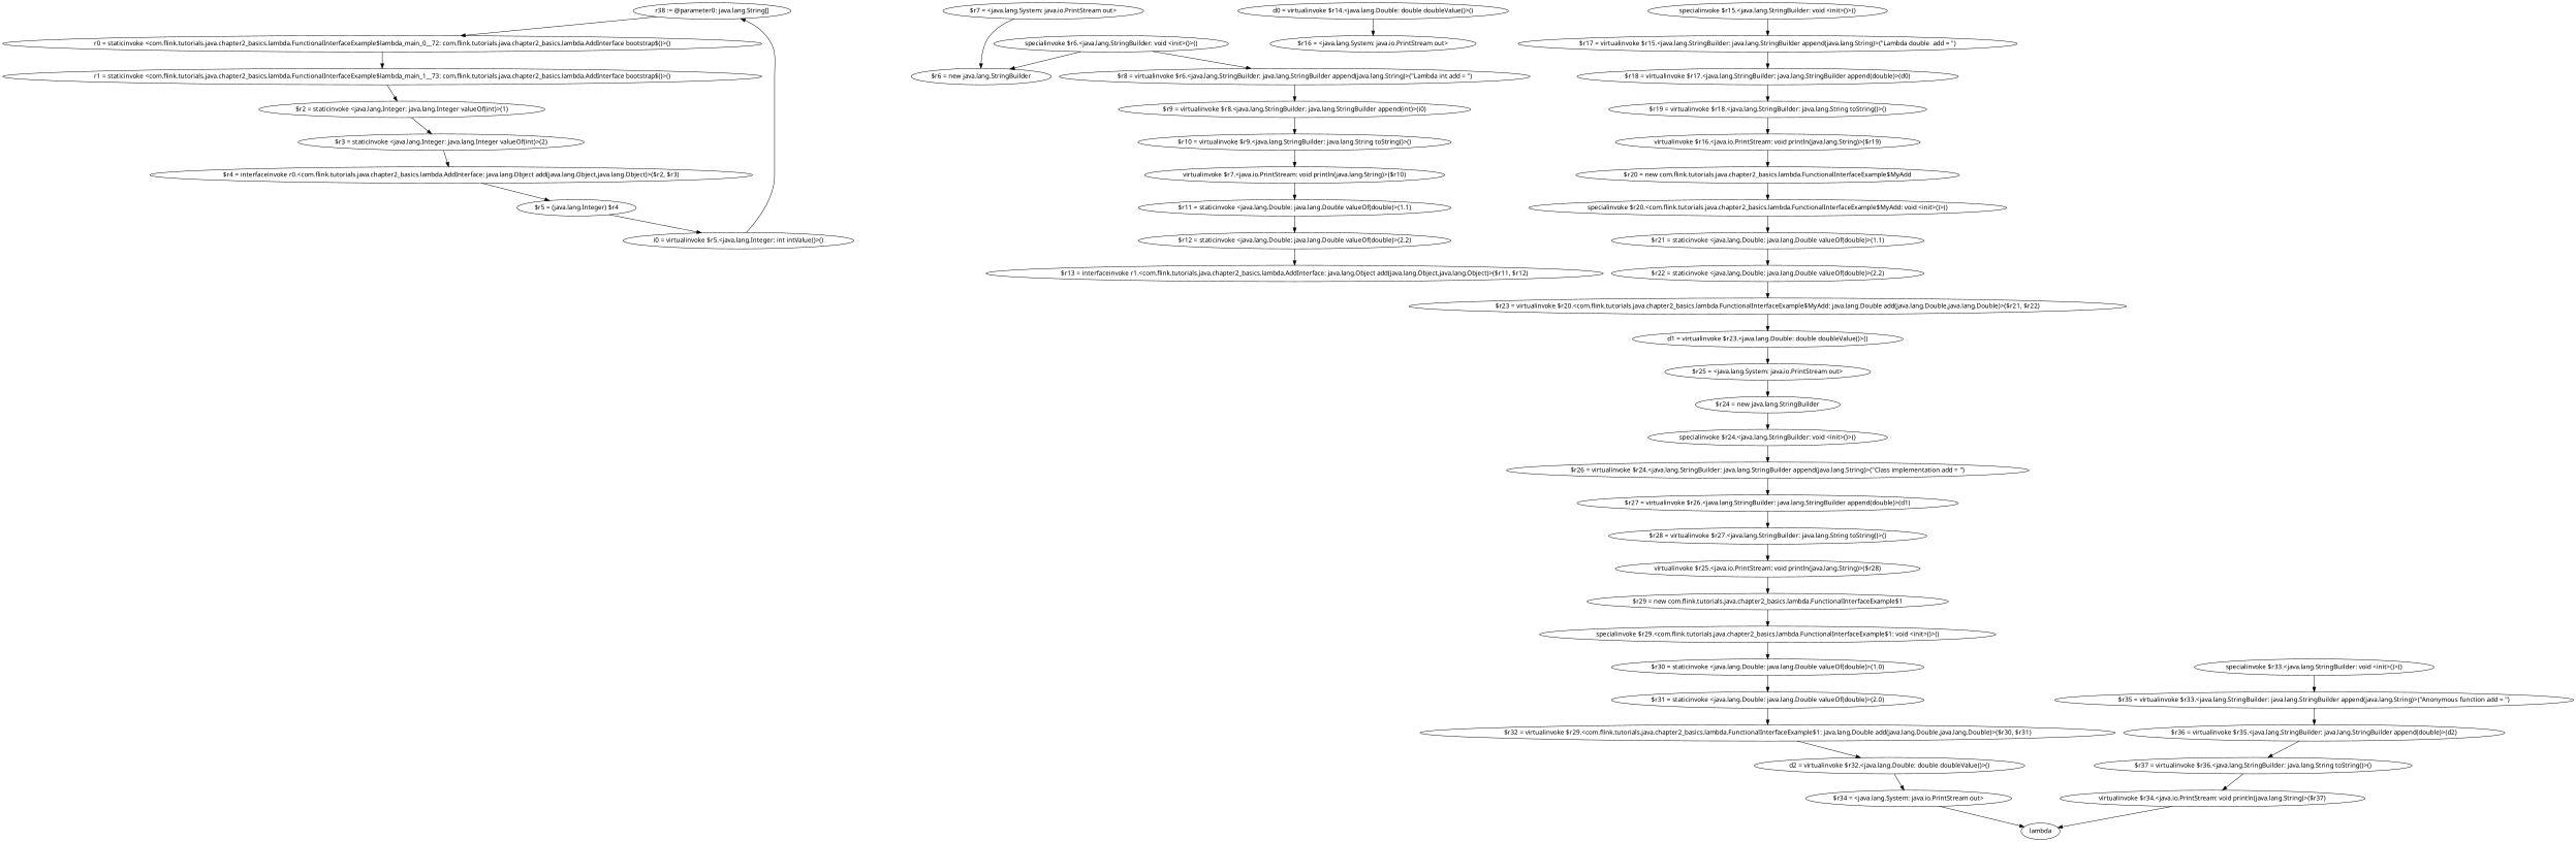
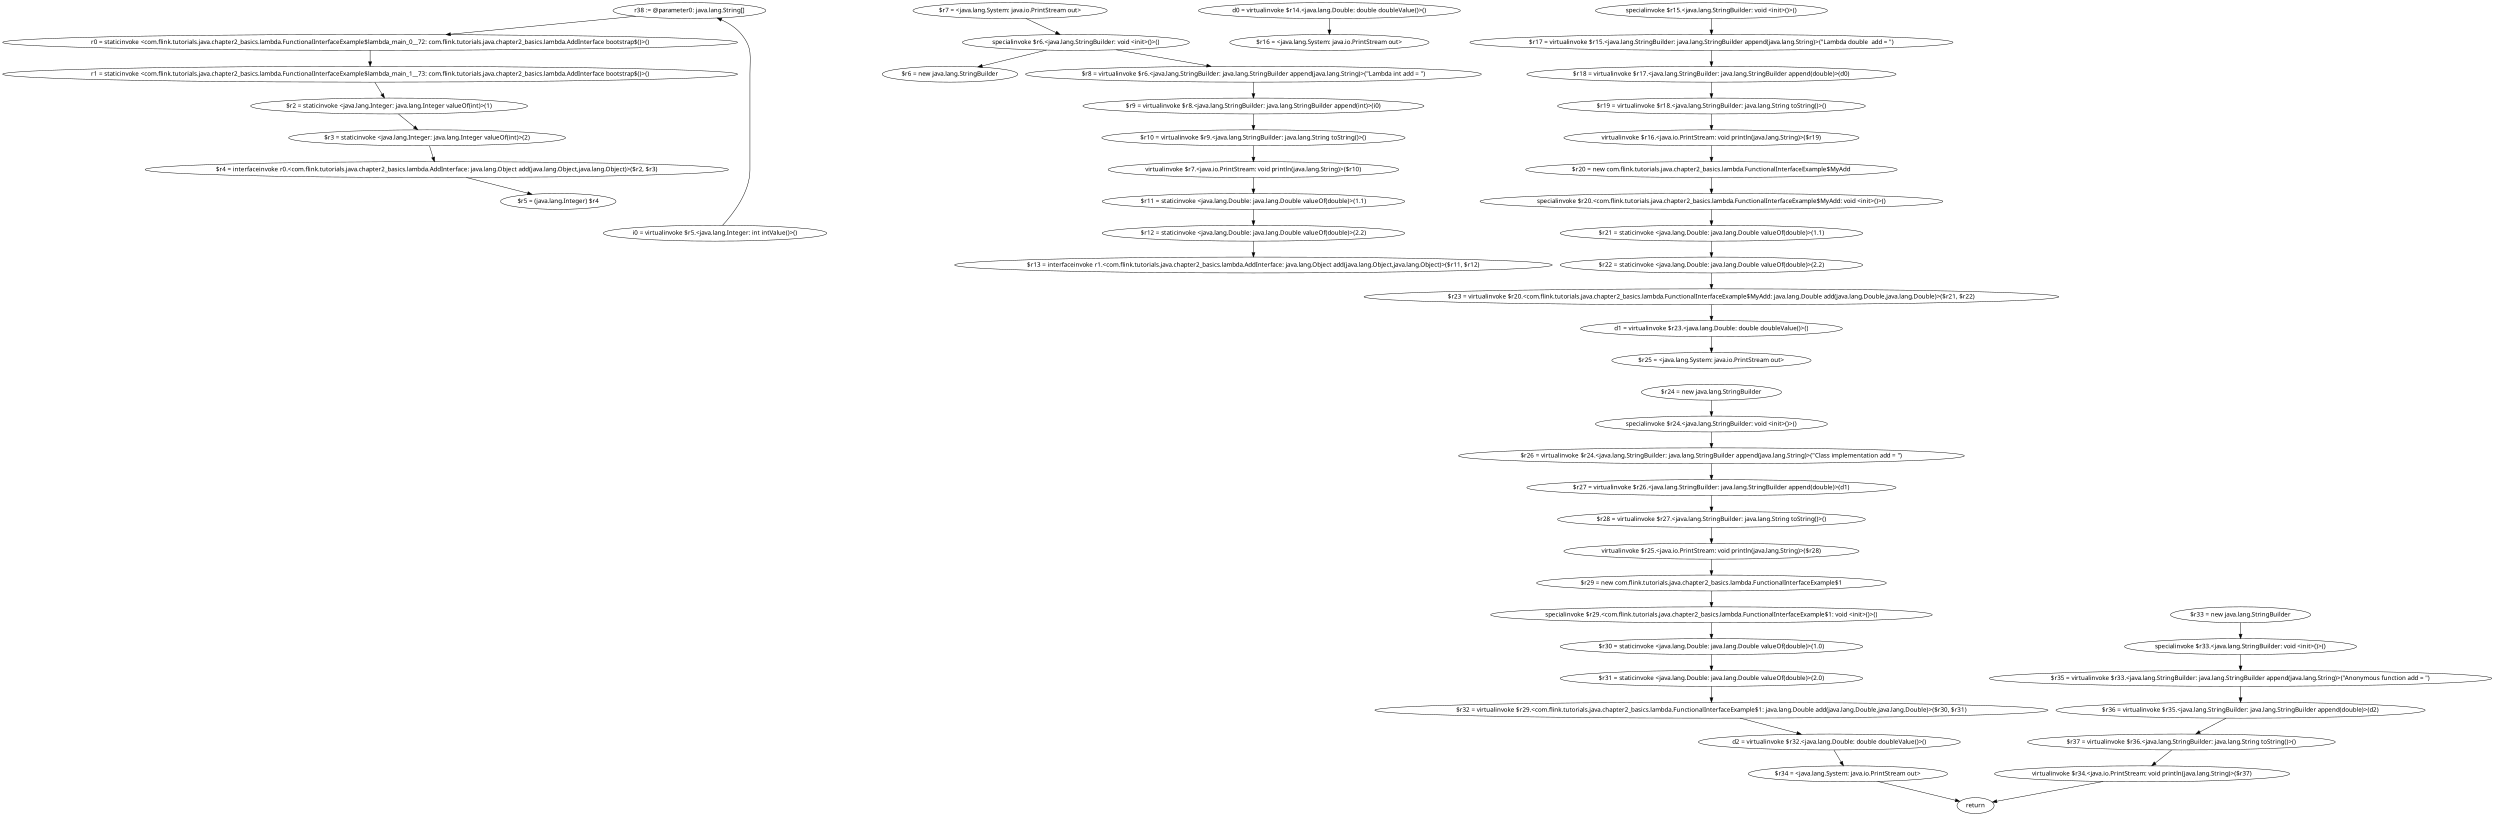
  digraph {
    fontname="Noto Sans"
    node [fontname="Noto Sans"]
    edge [fontname="Noto Sans"]
    "r38 := @parameter0: java.lang.String[]"
    "r0 = staticinvoke <com.flink.tutorials.java.chapter2_basics.lambda.FunctionalInterfaceExample$lambda_main_0__72: com.flink.tutorials.java.chapter2_basics.lambda.AddInterface bootstrap$()>()"
    "r1 = staticinvoke <com.flink.tutorials.java.chapter2_basics.lambda.FunctionalInterfaceExample$lambda_main_1__73: com.flink.tutorials.java.chapter2_basics.lambda.AddInterface bootstrap$()>()"
    "$r2 = staticinvoke <java.lang.Integer: java.lang.Integer valueOf(int)>(1)"
    "$r3 = staticinvoke <java.lang.Integer: java.lang.Integer valueOf(int)>(2)"
    "$r4 = interfaceinvoke r0.<com.flink.tutorials.java.chapter2_basics.lambda.AddInterface: java.lang.Object add(java.lang.Object,java.lang.Object)>($r2, $r3)"
    "$r5 = (java.lang.Integer) $r4"
    "i0 = virtualinvoke $r5.<java.lang.Integer: int intValue()>()"
    "$r7 = <java.lang.System: java.io.PrintStream out>"
    "$r6 = new java.lang.StringBuilder"
    "specialinvoke $r6.<java.lang.StringBuilder: void <init>()>()"
    "$r8 = virtualinvoke $r6.<java.lang.StringBuilder: java.lang.StringBuilder append(java.lang.String)>(\"Lambda int add = \")"
    "$r9 = virtualinvoke $r8.<java.lang.StringBuilder: java.lang.StringBuilder append(int)>(i0)"
    "$r10 = virtualinvoke $r9.<java.lang.StringBuilder: java.lang.String toString()>()"
    "virtualinvoke $r7.<java.io.PrintStream: void println(java.lang.String)>($r10)"
    "$r11 = staticinvoke <java.lang.Double: java.lang.Double valueOf(double)>(1.1)"
    "$r12 = staticinvoke <java.lang.Double: java.lang.Double valueOf(double)>(2.2)"
    "$r13 = interfaceinvoke r1.<com.flink.tutorials.java.chapter2_basics.lambda.AddInterface: java.lang.Object add(java.lang.Object,java.lang.Object)>($r11, $r12)"
    "d0 = virtualinvoke $r14.<java.lang.Double: double doubleValue()>()"
    "$r16 = <java.lang.System: java.io.PrintStream out>"
    "specialinvoke $r15.<java.lang.StringBuilder: void <init>()>()"
    "$r17 = virtualinvoke $r15.<java.lang.StringBuilder: java.lang.StringBuilder append(java.lang.String)>(\"Lambda double  add = \")"
    "$r18 = virtualinvoke $r17.<java.lang.StringBuilder: java.lang.StringBuilder append(double)>(d0)"
    "$r19 = virtualinvoke $r18.<java.lang.StringBuilder: java.lang.String toString()>()"
    "virtualinvoke $r16.<java.io.PrintStream: void println(java.lang.String)>($r19)"
    "$r20 = new com.flink.tutorials.java.chapter2_basics.lambda.FunctionalInterfaceExample$MyAdd"
    "specialinvoke $r20.<com.flink.tutorials.java.chapter2_basics.lambda.FunctionalInterfaceExample$MyAdd: void <init>()>()"
    "$r21 = staticinvoke <java.lang.Double: java.lang.Double valueOf(double)>(1.1)"
    "$r22 = staticinvoke <java.lang.Double: java.lang.Double valueOf(double)>(2.2)"
    "$r23 = virtualinvoke $r20.<com.flink.tutorials.java.chapter2_basics.lambda.FunctionalInterfaceExample$MyAdd: java.lang.Double add(java.lang.Double,java.lang.Double)>($r21, $r22)"
    "d1 = virtualinvoke $r23.<java.lang.Double: double doubleValue()>()"
    "$r25 = <java.lang.System: java.io.PrintStream out>"
    "$r24 = new java.lang.StringBuilder"
    "specialinvoke $r24.<java.lang.StringBuilder: void <init>()>()"
    "$r26 = virtualinvoke $r24.<java.lang.StringBuilder: java.lang.StringBuilder append(java.lang.String)>(\"Class implementation add = \")"
    "$r27 = virtualinvoke $r26.<java.lang.StringBuilder: java.lang.StringBuilder append(double)>(d1)"
    "$r28 = virtualinvoke $r27.<java.lang.StringBuilder: java.lang.String toString()>()"
    "virtualinvoke $r25.<java.io.PrintStream: void println(java.lang.String)>($r28)"
    "$r29 = new com.flink.tutorials.java.chapter2_basics.lambda.FunctionalInterfaceExample$1"
    "specialinvoke $r29.<com.flink.tutorials.java.chapter2_basics.lambda.FunctionalInterfaceExample$1: void <init>()>()"
    "$r30 = staticinvoke <java.lang.Double: java.lang.Double valueOf(double)>(1.0)"
    "$r31 = staticinvoke <java.lang.Double: java.lang.Double valueOf(double)>(2.0)"
    "$r32 = virtualinvoke $r29.<com.flink.tutorials.java.chapter2_basics.lambda.FunctionalInterfaceExample$1: java.lang.Double add(java.lang.Double,java.lang.Double)>($r30, $r31)"
    "d2 = virtualinvoke $r32.<java.lang.Double: double doubleValue()>()"
    "$r34 = <java.lang.System: java.io.PrintStream out>"
-   return [label=lambda]
+   return
+   "$r33 = new java.lang.StringBuilder"
    "specialinvoke $r33.<java.lang.StringBuilder: void <init>()>()"
    "$r35 = virtualinvoke $r33.<java.lang.StringBuilder: java.lang.StringBuilder append(java.lang.String)>(\"Anonymous function add = \")"
    "$r36 = virtualinvoke $r35.<java.lang.StringBuilder: java.lang.StringBuilder append(double)>(d2)"
    "$r37 = virtualinvoke $r36.<java.lang.StringBuilder: java.lang.String toString()>()"
    "virtualinvoke $r34.<java.io.PrintStream: void println(java.lang.String)>($r37)"
    "r38 := @parameter0: java.lang.String[]" -> "r0 = staticinvoke <com.flink.tutorials.java.chapter2_basics.lambda.FunctionalInterfaceExample$lambda_main_0__72: com.flink.tutorials.java.chapter2_basics.lambda.AddInterface bootstrap$()>()"
    "r0 = staticinvoke <com.flink.tutorials.java.chapter2_basics.lambda.FunctionalInterfaceExample$lambda_main_0__72: com.flink.tutorials.java.chapter2_basics.lambda.AddInterface bootstrap$()>()" -> "r1 = staticinvoke <com.flink.tutorials.java.chapter2_basics.lambda.FunctionalInterfaceExample$lambda_main_1__73: com.flink.tutorials.java.chapter2_basics.lambda.AddInterface bootstrap$()>()"
    "r1 = staticinvoke <com.flink.tutorials.java.chapter2_basics.lambda.FunctionalInterfaceExample$lambda_main_1__73: com.flink.tutorials.java.chapter2_basics.lambda.AddInterface bootstrap$()>()" -> "$r2 = staticinvoke <java.lang.Integer: java.lang.Integer valueOf(int)>(1)"
    "$r2 = staticinvoke <java.lang.Integer: java.lang.Integer valueOf(int)>(1)" -> "$r3 = staticinvoke <java.lang.Integer: java.lang.Integer valueOf(int)>(2)"
    "$r3 = staticinvoke <java.lang.Integer: java.lang.Integer valueOf(int)>(2)" -> "$r4 = interfaceinvoke r0.<com.flink.tutorials.java.chapter2_basics.lambda.AddInterface: java.lang.Object add(java.lang.Object,java.lang.Object)>($r2, $r3)"
    "$r4 = interfaceinvoke r0.<com.flink.tutorials.java.chapter2_basics.lambda.AddInterface: java.lang.Object add(java.lang.Object,java.lang.Object)>($r2, $r3)" -> "$r5 = (java.lang.Integer) $r4"
-   "$r5 = (java.lang.Integer) $r4" -> "i0 = virtualinvoke $r5.<java.lang.Integer: int intValue()>()"
    "i0 = virtualinvoke $r5.<java.lang.Integer: int intValue()>()" -> "r38 := @parameter0: java.lang.String[]"
-   "$r7 = <java.lang.System: java.io.PrintStream out>" -> "$r6 = new java.lang.StringBuilder"
+   "$r7 = <java.lang.System: java.io.PrintStream out>" -> "specialinvoke $r6.<java.lang.StringBuilder: void <init>()>()"
    "specialinvoke $r6.<java.lang.StringBuilder: void <init>()>()" -> "$r6 = new java.lang.StringBuilder"
    "specialinvoke $r6.<java.lang.StringBuilder: void <init>()>()" -> "$r8 = virtualinvoke $r6.<java.lang.StringBuilder: java.lang.StringBuilder append(java.lang.String)>(\"Lambda int add = \")"
    "$r8 = virtualinvoke $r6.<java.lang.StringBuilder: java.lang.StringBuilder append(java.lang.String)>(\"Lambda int add = \")" -> "$r9 = virtualinvoke $r8.<java.lang.StringBuilder: java.lang.StringBuilder append(int)>(i0)"
    "$r9 = virtualinvoke $r8.<java.lang.StringBuilder: java.lang.StringBuilder append(int)>(i0)" -> "$r10 = virtualinvoke $r9.<java.lang.StringBuilder: java.lang.String toString()>()"
    "$r10 = virtualinvoke $r9.<java.lang.StringBuilder: java.lang.String toString()>()" -> "virtualinvoke $r7.<java.io.PrintStream: void println(java.lang.String)>($r10)"
    "virtualinvoke $r7.<java.io.PrintStream: void println(java.lang.String)>($r10)" -> "$r11 = staticinvoke <java.lang.Double: java.lang.Double valueOf(double)>(1.1)"
    "$r11 = staticinvoke <java.lang.Double: java.lang.Double valueOf(double)>(1.1)" -> "$r12 = staticinvoke <java.lang.Double: java.lang.Double valueOf(double)>(2.2)"
    "$r12 = staticinvoke <java.lang.Double: java.lang.Double valueOf(double)>(2.2)" -> "$r13 = interfaceinvoke r1.<com.flink.tutorials.java.chapter2_basics.lambda.AddInterface: java.lang.Object add(java.lang.Object,java.lang.Object)>($r11, $r12)"
    "d0 = virtualinvoke $r14.<java.lang.Double: double doubleValue()>()" -> "$r16 = <java.lang.System: java.io.PrintStream out>"
    "specialinvoke $r15.<java.lang.StringBuilder: void <init>()>()" -> "$r17 = virtualinvoke $r15.<java.lang.StringBuilder: java.lang.StringBuilder append(java.lang.String)>(\"Lambda double  add = \")"
    "$r17 = virtualinvoke $r15.<java.lang.StringBuilder: java.lang.StringBuilder append(java.lang.String)>(\"Lambda double  add = \")" -> "$r18 = virtualinvoke $r17.<java.lang.StringBuilder: java.lang.StringBuilder append(double)>(d0)"
    "$r18 = virtualinvoke $r17.<java.lang.StringBuilder: java.lang.StringBuilder append(double)>(d0)" -> "$r19 = virtualinvoke $r18.<java.lang.StringBuilder: java.lang.String toString()>()"
    "$r19 = virtualinvoke $r18.<java.lang.StringBuilder: java.lang.String toString()>()" -> "virtualinvoke $r16.<java.io.PrintStream: void println(java.lang.String)>($r19)"
    "virtualinvoke $r16.<java.io.PrintStream: void println(java.lang.String)>($r19)" -> "$r20 = new com.flink.tutorials.java.chapter2_basics.lambda.FunctionalInterfaceExample$MyAdd"
    "$r20 = new com.flink.tutorials.java.chapter2_basics.lambda.FunctionalInterfaceExample$MyAdd" -> "specialinvoke $r20.<com.flink.tutorials.java.chapter2_basics.lambda.FunctionalInterfaceExample$MyAdd: void <init>()>()"
    "specialinvoke $r20.<com.flink.tutorials.java.chapter2_basics.lambda.FunctionalInterfaceExample$MyAdd: void <init>()>()" -> "$r21 = staticinvoke <java.lang.Double: java.lang.Double valueOf(double)>(1.1)"
    "$r21 = staticinvoke <java.lang.Double: java.lang.Double valueOf(double)>(1.1)" -> "$r22 = staticinvoke <java.lang.Double: java.lang.Double valueOf(double)>(2.2)"
    "$r22 = staticinvoke <java.lang.Double: java.lang.Double valueOf(double)>(2.2)" -> "$r23 = virtualinvoke $r20.<com.flink.tutorials.java.chapter2_basics.lambda.FunctionalInterfaceExample$MyAdd: java.lang.Double add(java.lang.Double,java.lang.Double)>($r21, $r22)"
    "$r23 = virtualinvoke $r20.<com.flink.tutorials.java.chapter2_basics.lambda.FunctionalInterfaceExample$MyAdd: java.lang.Double add(java.lang.Double,java.lang.Double)>($r21, $r22)" -> "d1 = virtualinvoke $r23.<java.lang.Double: double doubleValue()>()"
    "d1 = virtualinvoke $r23.<java.lang.Double: double doubleValue()>()" -> "$r25 = <java.lang.System: java.io.PrintStream out>"
-   "$r25 = <java.lang.System: java.io.PrintStream out>" -> "$r24 = new java.lang.StringBuilder"
    "$r24 = new java.lang.StringBuilder" -> "specialinvoke $r24.<java.lang.StringBuilder: void <init>()>()"
    "specialinvoke $r24.<java.lang.StringBuilder: void <init>()>()" -> "$r26 = virtualinvoke $r24.<java.lang.StringBuilder: java.lang.StringBuilder append(java.lang.String)>(\"Class implementation add = \")"
    "$r26 = virtualinvoke $r24.<java.lang.StringBuilder: java.lang.StringBuilder append(java.lang.String)>(\"Class implementation add = \")" -> "$r27 = virtualinvoke $r26.<java.lang.StringBuilder: java.lang.StringBuilder append(double)>(d1)"
    "$r27 = virtualinvoke $r26.<java.lang.StringBuilder: java.lang.StringBuilder append(double)>(d1)" -> "$r28 = virtualinvoke $r27.<java.lang.StringBuilder: java.lang.String toString()>()"
    "$r28 = virtualinvoke $r27.<java.lang.StringBuilder: java.lang.String toString()>()" -> "virtualinvoke $r25.<java.io.PrintStream: void println(java.lang.String)>($r28)"
    "virtualinvoke $r25.<java.io.PrintStream: void println(java.lang.String)>($r28)" -> "$r29 = new com.flink.tutorials.java.chapter2_basics.lambda.FunctionalInterfaceExample$1"
    "$r29 = new com.flink.tutorials.java.chapter2_basics.lambda.FunctionalInterfaceExample$1" -> "specialinvoke $r29.<com.flink.tutorials.java.chapter2_basics.lambda.FunctionalInterfaceExample$1: void <init>()>()"
    "specialinvoke $r29.<com.flink.tutorials.java.chapter2_basics.lambda.FunctionalInterfaceExample$1: void <init>()>()" -> "$r30 = staticinvoke <java.lang.Double: java.lang.Double valueOf(double)>(1.0)"
    "$r30 = staticinvoke <java.lang.Double: java.lang.Double valueOf(double)>(1.0)" -> "$r31 = staticinvoke <java.lang.Double: java.lang.Double valueOf(double)>(2.0)"
    "$r31 = staticinvoke <java.lang.Double: java.lang.Double valueOf(double)>(2.0)" -> "$r32 = virtualinvoke $r29.<com.flink.tutorials.java.chapter2_basics.lambda.FunctionalInterfaceExample$1: java.lang.Double add(java.lang.Double,java.lang.Double)>($r30, $r31)"
    "$r32 = virtualinvoke $r29.<com.flink.tutorials.java.chapter2_basics.lambda.FunctionalInterfaceExample$1: java.lang.Double add(java.lang.Double,java.lang.Double)>($r30, $r31)" -> "d2 = virtualinvoke $r32.<java.lang.Double: double doubleValue()>()"
    "d2 = virtualinvoke $r32.<java.lang.Double: double doubleValue()>()" -> "$r34 = <java.lang.System: java.io.PrintStream out>"
    "$r34 = <java.lang.System: java.io.PrintStream out>" -> return
+   "$r33 = new java.lang.StringBuilder" -> "specialinvoke $r33.<java.lang.StringBuilder: void <init>()>()"
    "specialinvoke $r33.<java.lang.StringBuilder: void <init>()>()" -> "$r35 = virtualinvoke $r33.<java.lang.StringBuilder: java.lang.StringBuilder append(java.lang.String)>(\"Anonymous function add = \")"
    "$r35 = virtualinvoke $r33.<java.lang.StringBuilder: java.lang.StringBuilder append(java.lang.String)>(\"Anonymous function add = \")" -> "$r36 = virtualinvoke $r35.<java.lang.StringBuilder: java.lang.StringBuilder append(double)>(d2)"
    "$r36 = virtualinvoke $r35.<java.lang.StringBuilder: java.lang.StringBuilder append(double)>(d2)" -> "$r37 = virtualinvoke $r36.<java.lang.StringBuilder: java.lang.String toString()>()"
    "$r37 = virtualinvoke $r36.<java.lang.StringBuilder: java.lang.String toString()>()" -> "virtualinvoke $r34.<java.io.PrintStream: void println(java.lang.String)>($r37)"
    "virtualinvoke $r34.<java.io.PrintStream: void println(java.lang.String)>($r37)" -> return
  }
